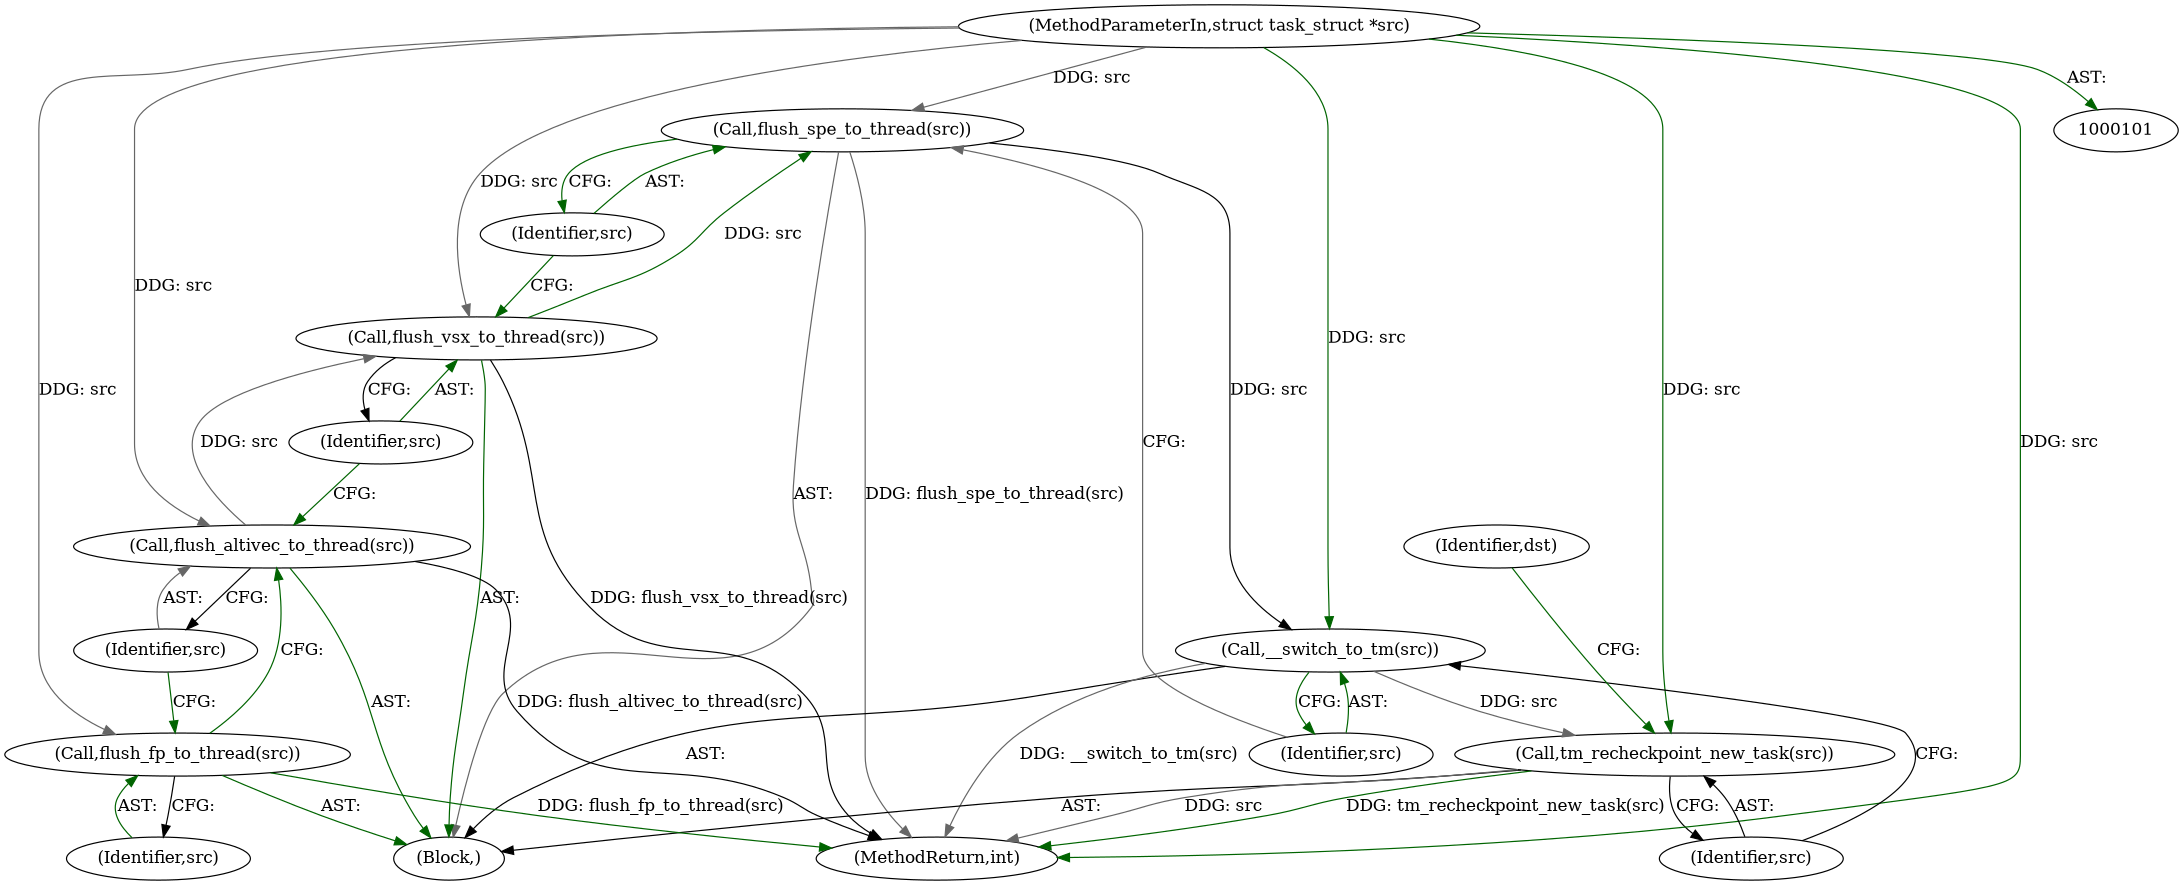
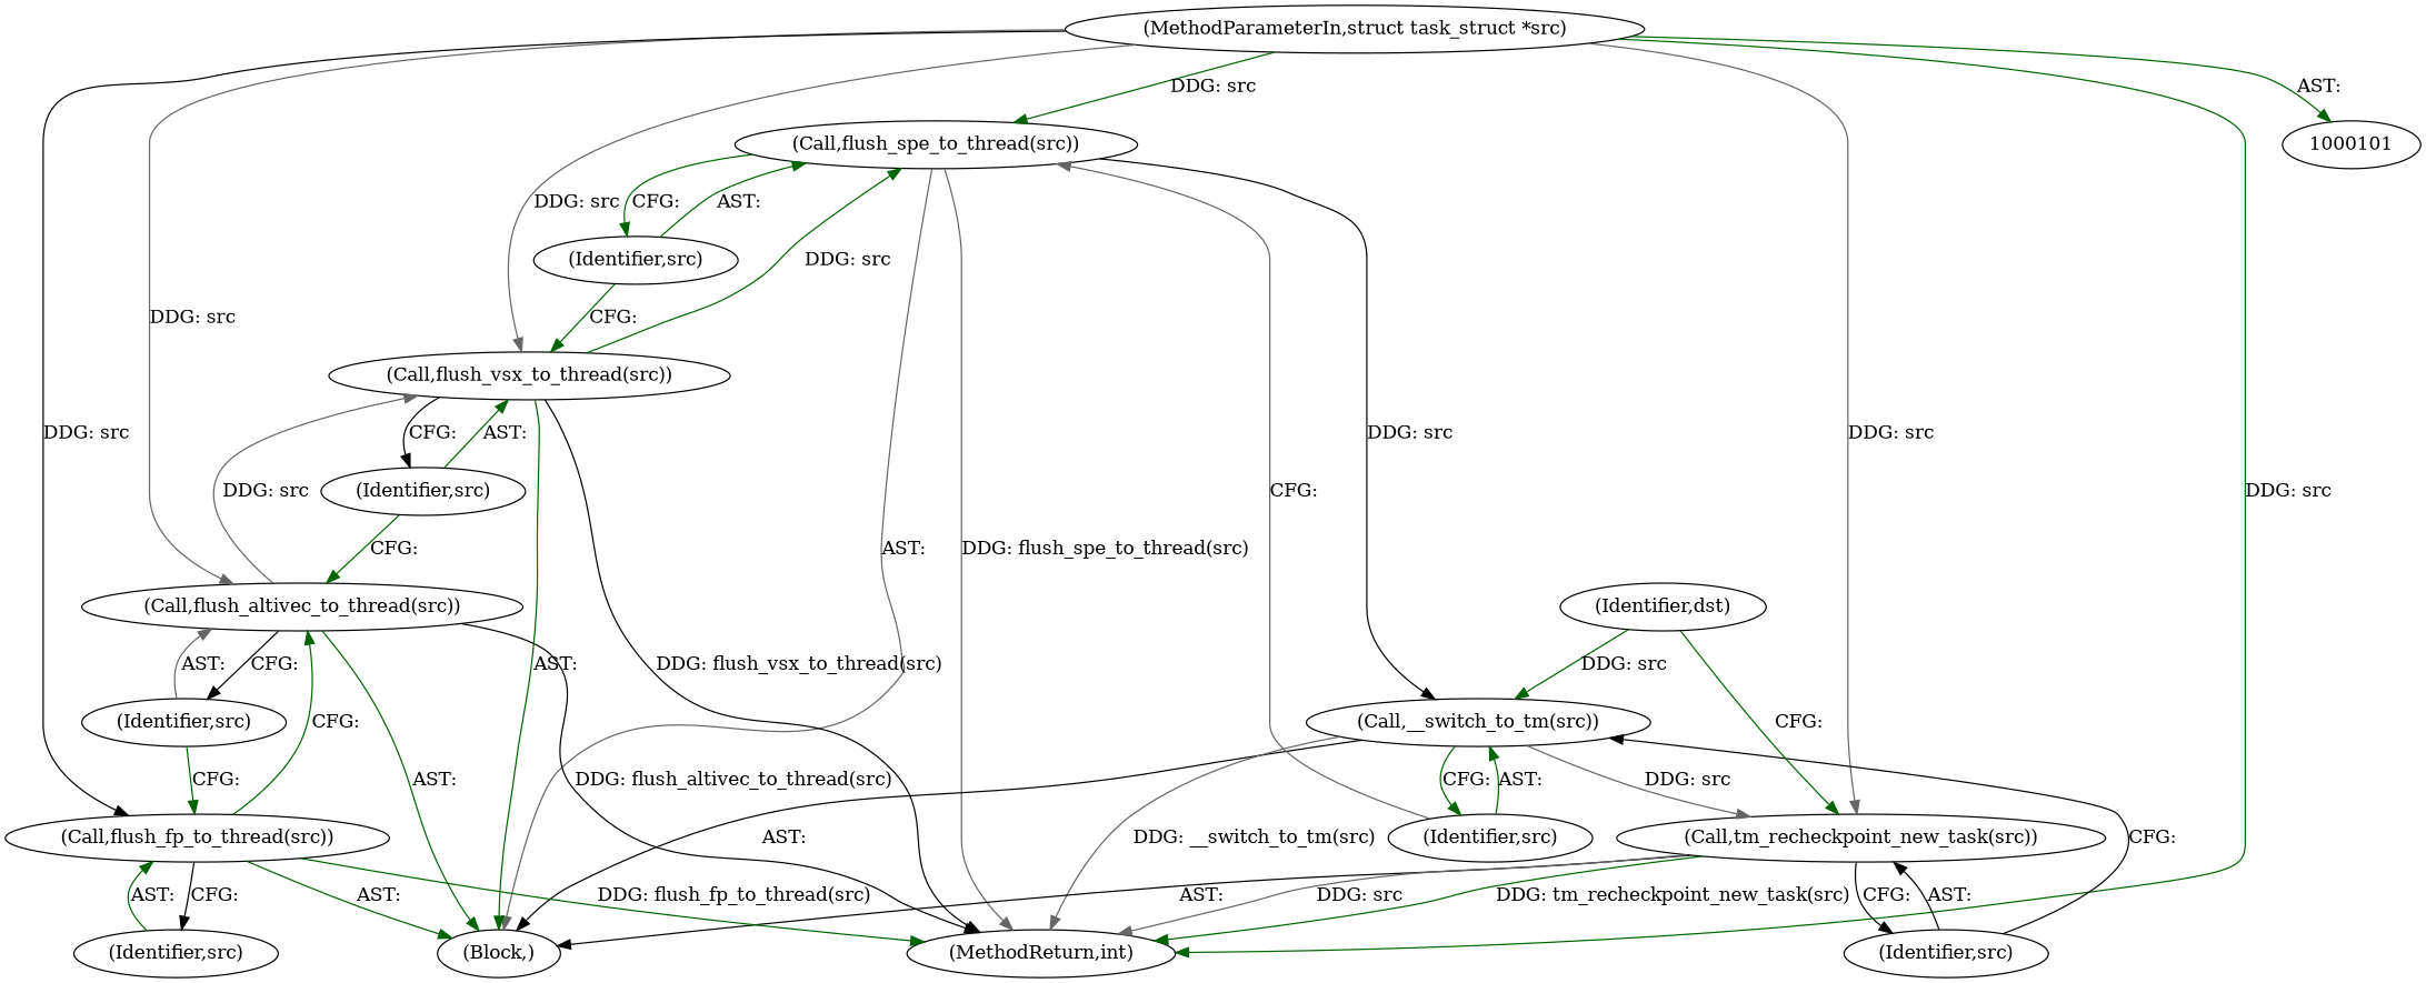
  digraph {
    edge [color=darkgreen]
    n1 [label="(Call,flush_spe_to_thread(src))"]
    n2 [label="(Call,__switch_to_tm(src))"]
    n3 [label="(Identifier,src)"]
    n4 [label="(Block,)"]
    n5 [label="(MethodReturn,int)"]
    n6 [label="(Call,tm_recheckpoint_new_task(src))"]
    n7 [label="(Identifier,src)"]
    n8 [label="(Call,flush_vsx_to_thread(src))"]
    n9 [label="(Identifier,src)"]
    n10 [label="(Call,flush_altivec_to_thread(src))"]
    n11 [label="(Identifier,src)"]
    n12 [label="(Call,flush_fp_to_thread(src))"]
    n13 [label="(Identifier,src)"]
    n14 [label="(MethodParameterIn,struct task_struct *src)"]
    1000101
    n16 [label="(Identifier,src)"]
    n17 [label="(Identifier,dst)"]
    n1 -> n2 [color=black label="DDG: src"]
    n1 -> n3 [label="CFG: "]
    n1 -> n4 [color=gray40 label="AST: "]
    n1 -> n5 [color=gray40 label="DDG: flush_spe_to_thread(src)"]
    n2 -> n4 [color=black label="AST: "]
    n2 -> n5 [color=gray40 label="DDG: __switch_to_tm(src)"]
    n2 -> n6 [color=gray40 label="DDG: src"]
    n2 -> n7 [label="CFG: "]
    n3 -> n1 [label="AST: "]
    n3 -> n8 [label="CFG: "]
    n6 -> n4 [color=black label="AST: "]
    n6 -> n5 [label="DDG: tm_recheckpoint_new_task(src)"]
    n6 -> n5 [color=gray40 label="DDG: src"]
    n6 -> n16 [color=black label="CFG: "]
    n7 -> n1 [color=gray40 label="CFG: "]
    n7 -> n2 [label="AST: "]
    n8 -> n1 [label="DDG: src"]
    n8 -> n4 [label="AST: "]
    n8 -> n5 [color=black label="DDG: flush_vsx_to_thread(src)"]
    n8 -> n9 [color=black label="CFG: "]
    n9 -> n8 [label="AST: "]
    n9 -> n10 [label="CFG: "]
    n10 -> n4 [label="AST: "]
    n10 -> n5 [color=black label="DDG: flush_altivec_to_thread(src)"]
    n10 -> n8 [color=gray40 label="DDG: src"]
    n10 -> n11 [color=black label="CFG: "]
    n11 -> n10 [color=gray40 label="AST: "]
    n11 -> n12 [label="CFG: "]
    n12 -> n4 [label="AST: "]
    n12 -> n5 [label="DDG: flush_fp_to_thread(src)"]
    n12 -> n10 [label="CFG: "]
    n12 -> n13 [color=black label="CFG: "]
    n13 -> n12 [label="AST: "]
-   n14 -> n1 [color=gray40 label="DDG: src"]
-   n14 -> n2 [label="DDG: src"]
+   n14 -> n1 [label="DDG: src"]
+   n17 -> n2 [label="DDG: src"]
    n14 -> n5 [label="DDG: src"]
-   n14 -> n6 [label="DDG: src"]
+   n14 -> n6 [color=gray40 label="DDG: src"]
    n14 -> n8 [color=gray40 label="DDG: src"]
    n14 -> n10 [color=gray40 label="DDG: src"]
-   n14 -> n12 [color=gray40 label="DDG: src"]
+   n14 -> n12 [color=black label="DDG: src"]
    n14 -> 1000101 [label="AST: "]
    n16 -> n2 [color=black label="CFG: "]
    n16 -> n6 [color=black label="AST: "]
    n17 -> n6 [label="CFG: "]
  }
